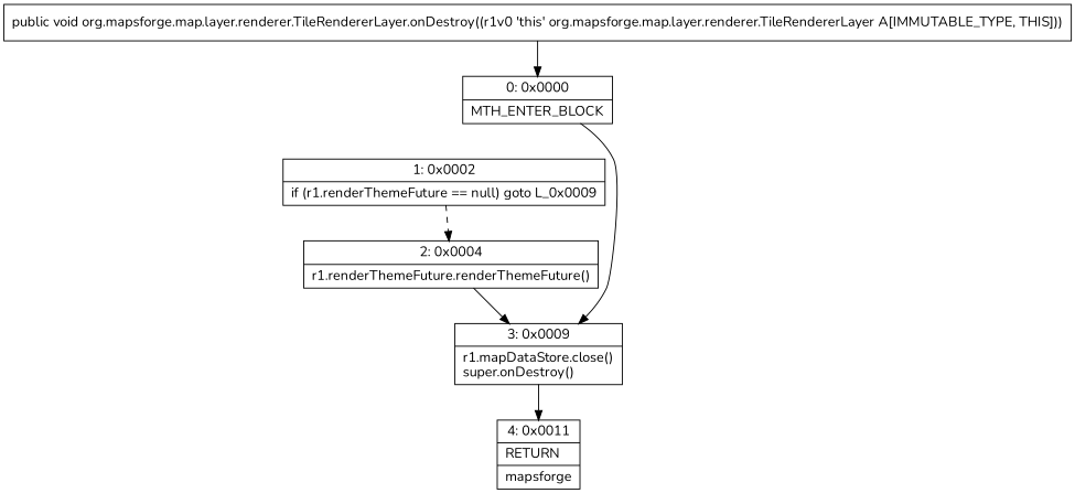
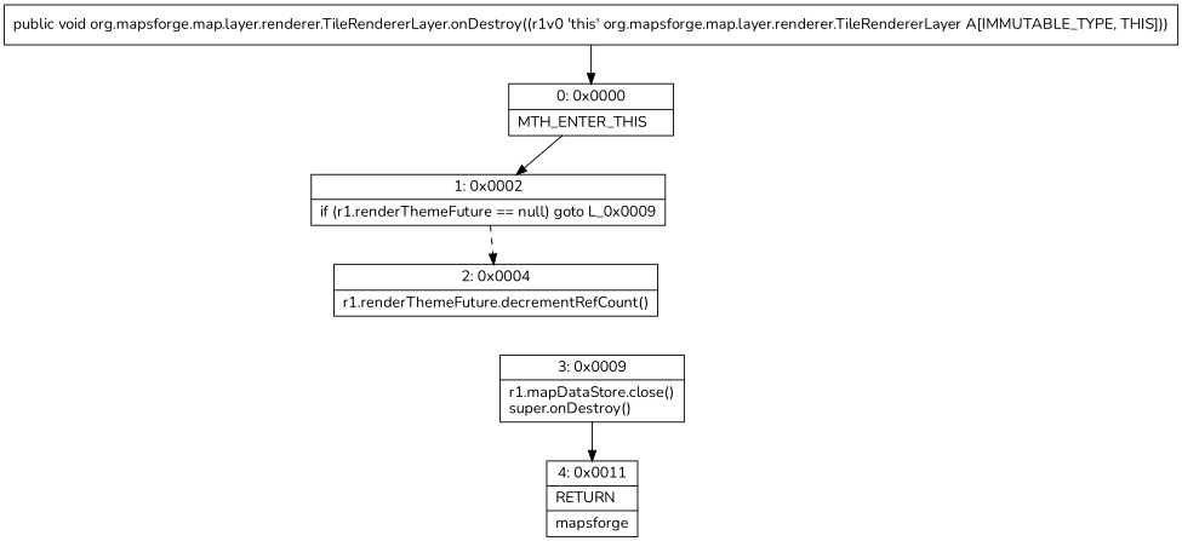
  digraph {
    fontname=Nunito
    node [fontname=Nunito shape=record]
    edge [fontname=Nunito]
-   n1 [label="{0\:\ 0x0000|MTH_ENTER_BLOCK\l}"]
+   n1 [label="{0\:\ 0x0000|MTH_ENTER_THIS\l}"]
    n2 [label="{1\:\ 0x0002|if (r1.renderThemeFuture == null) goto L_0x0009\l}"]
-   n3 [label="{2\:\ 0x0004|r1.renderThemeFuture.renderThemeFuture()\l}"]
+   n3 [label="{2\:\ 0x0004|r1.renderThemeFuture.decrementRefCount()\l}"]
    n4 [label="{3\:\ 0x0009|r1.mapDataStore.close()\lsuper.onDestroy()\l}"]
    n5 [label="{4\:\ 0x0011|RETURN\l|mapsforge\l}"]
    n6 [label="{public void org.mapsforge.map.layer.renderer.TileRendererLayer.onDestroy((r1v0 'this' org.mapsforge.map.layer.renderer.TileRendererLayer A[IMMUTABLE_TYPE, THIS])) }"]
-   n1 -> n4
+   n1 -> n2
    n2 -> n3 [style=dashed]
-   n3 -> n4
    n4 -> n5
    n6 -> n1
  }
